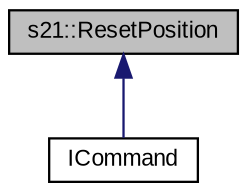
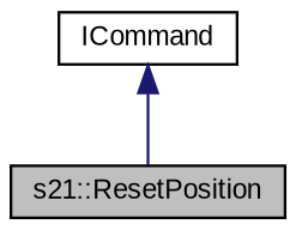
  digraph {
    fontname="Liberation Sans"
    node [color=black fontname="Liberation Sans" fontsize=10 shape=record style=filled]
    n1 [fillcolor=grey75 fontcolor=black height=0.2 label="s21::ResetPosition" width=0.4]
    n2 [fillcolor=white height=0.2 label=ICommand width=0.4]
-   n1 -> n2 [color=midnightblue dir=back fontname="Liberation Sans" fontsize=10 labelfontname=Helvetica labelfontsize=10 style=solid]
+   n2 -> n1 [color=midnightblue dir=back fontname="Liberation Sans" fontsize=10 labelfontname=Helvetica labelfontsize=10 style=solid]
  }
